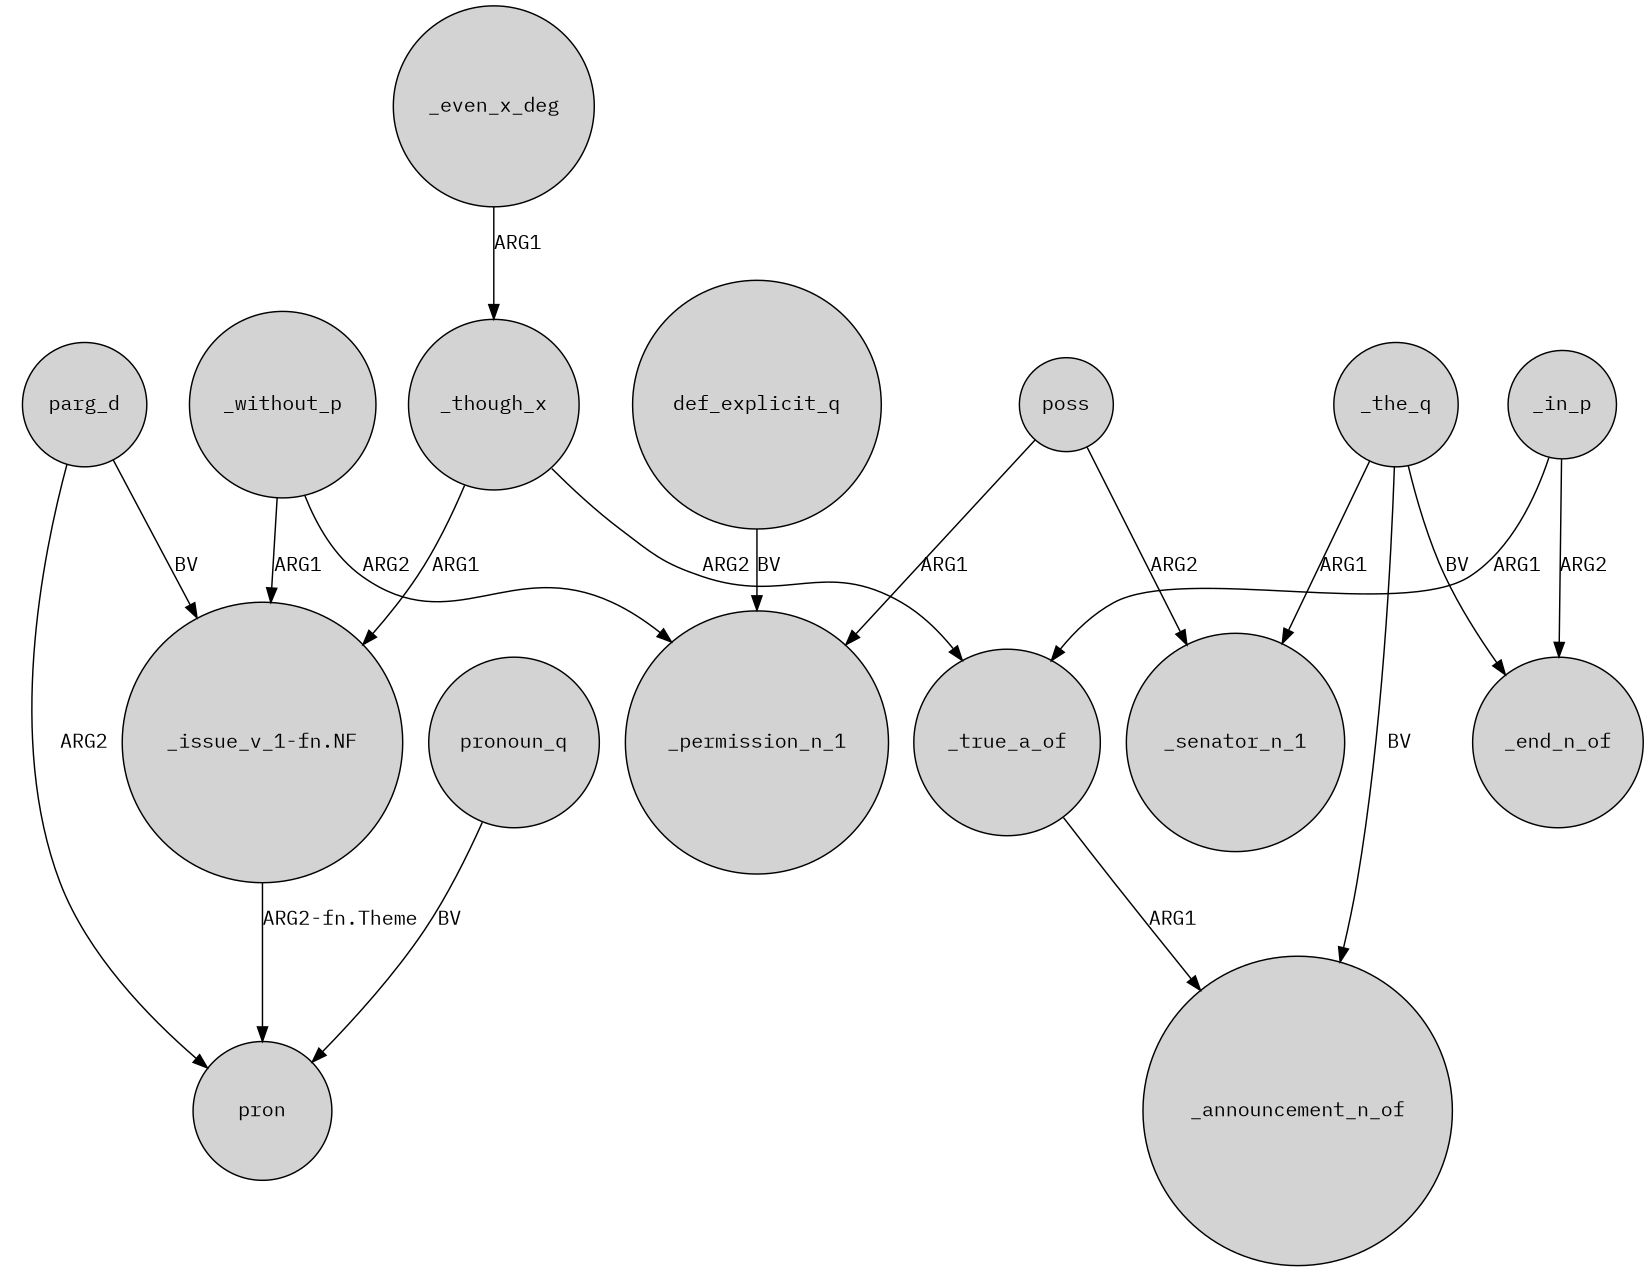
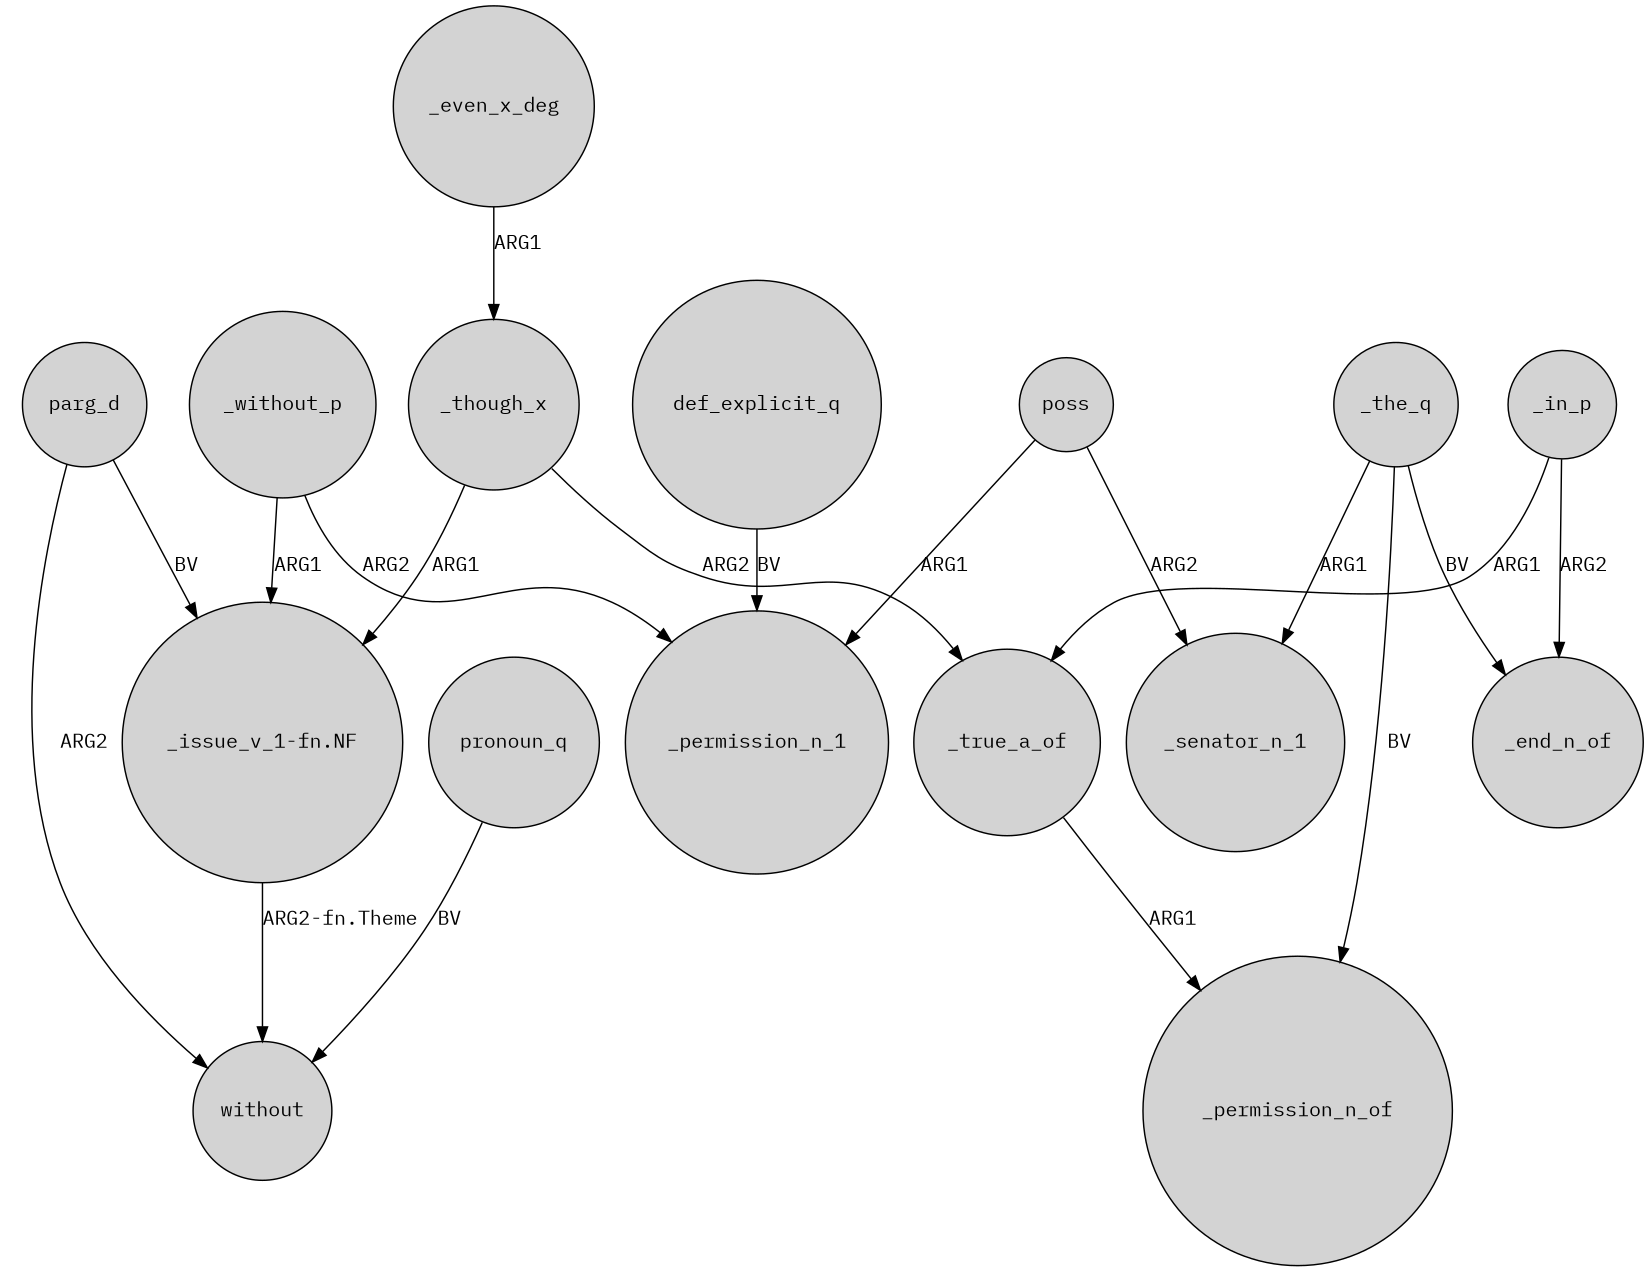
  digraph {
    fontname="IBM Plex Mono"
    node [fontname="IBM Plex Mono" shape=circle style=filled]
    edge [fontname="IBM Plex Mono"]
    _even_x_deg
    _though_x
    "_issue_v_1-fn.NF"
    _true_a_of
-   pron
-   _announcement_n_of
+   pron [label=without]
+   _announcement_n_of [label=_permission_n_of]
    parg_d
    _in_p
    _end_n_of
    _the_q
    _senator_n_1
    _without_p
    _permission_n_1
    poss
    def_explicit_q
    pronoun_q
    _even_x_deg -> _though_x [label=ARG1]
    _though_x -> "_issue_v_1-fn.NF" [label=ARG1]
    _though_x -> _true_a_of [label=ARG2]
    "_issue_v_1-fn.NF" -> pron [label="ARG2-fn.Theme"]
    _true_a_of -> _announcement_n_of [label=ARG1]
    parg_d -> "_issue_v_1-fn.NF" [label=BV]
    parg_d -> pron [label=ARG2]
    _in_p -> _true_a_of [label=ARG1]
    _in_p -> _end_n_of [label=ARG2]
    _the_q -> _announcement_n_of [label=BV]
    _the_q -> _end_n_of [label=BV]
    _the_q -> _senator_n_1 [label=ARG1]
    _without_p -> "_issue_v_1-fn.NF" [label=ARG1]
    _without_p -> _permission_n_1 [label=ARG2]
    poss -> _senator_n_1 [label=ARG2]
    poss -> _permission_n_1 [label=ARG1]
    def_explicit_q -> _permission_n_1 [label=BV]
    pronoun_q -> pron [label=BV]
  }
